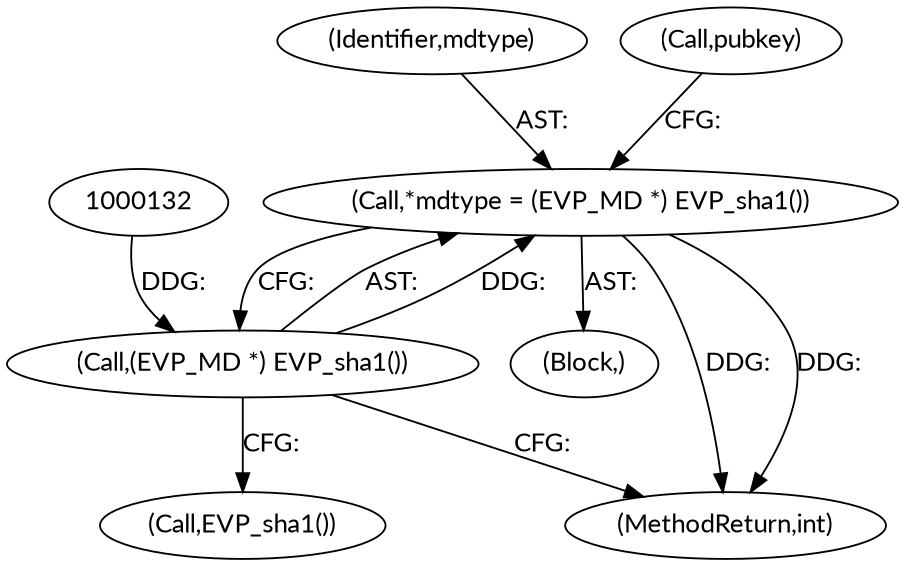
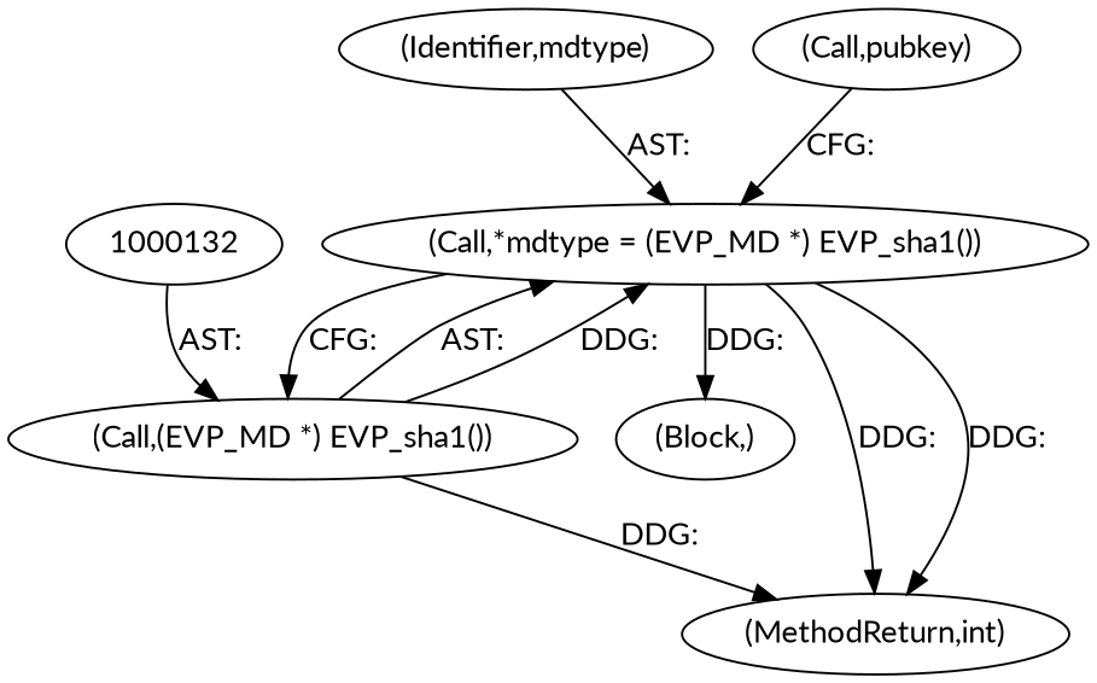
  digraph {
    fontname=Lato
    node [fontname=Lato]
    edge [fontname=Lato]
    n1 [label="(Call,*mdtype = (EVP_MD *) EVP_sha1())"]
    n2 [label="(Call,(EVP_MD *) EVP_sha1())"]
    n3 [label="(Block,)"]
    n4 [label="(MethodReturn,int)"]
-   n5 [label="(Call,EVP_sha1())"]
    n6 [label="(Identifier,mdtype)"]
    n7 [label="(Call,pubkey)"]
    1000132
    n1 -> n2 [label="CFG: "]
-   n1 -> n3 [label="AST: "]
+   n1 -> n3 [label="DDG: "]
    n1 -> n4 [label="DDG: "]
    n1 -> n4 [label="DDG: "]
    n2 -> n1 [label="AST: "]
    n2 -> n1 [label="DDG: "]
-   n2 -> n4 [label="CFG: "]
-   n2 -> n5 [label="CFG: "]
+   n2 -> n4 [label="DDG: "]
    n6 -> n1 [label="AST: "]
    n7 -> n1 [label="CFG: "]
-   1000132 -> n2 [label="DDG: "]
+   1000132 -> n2 [label="AST: "]
  }
